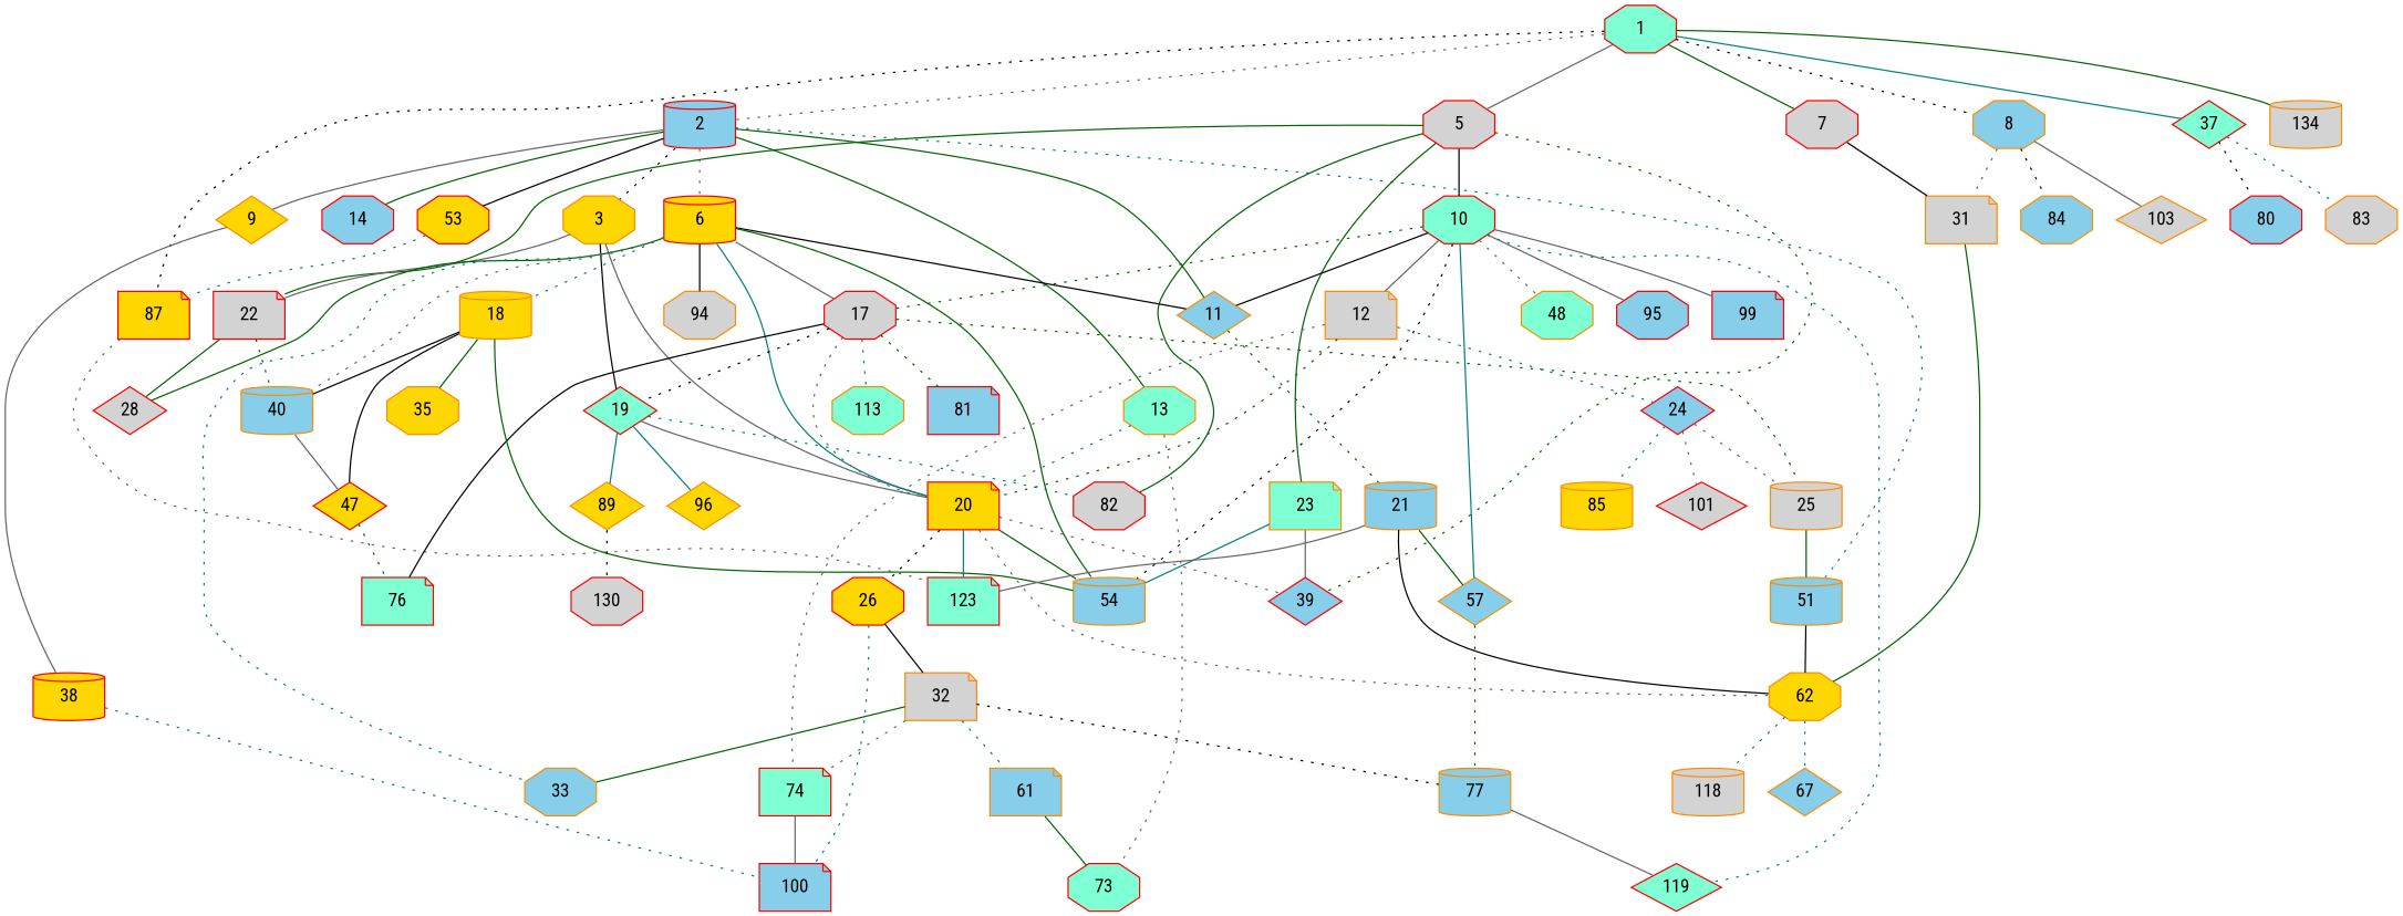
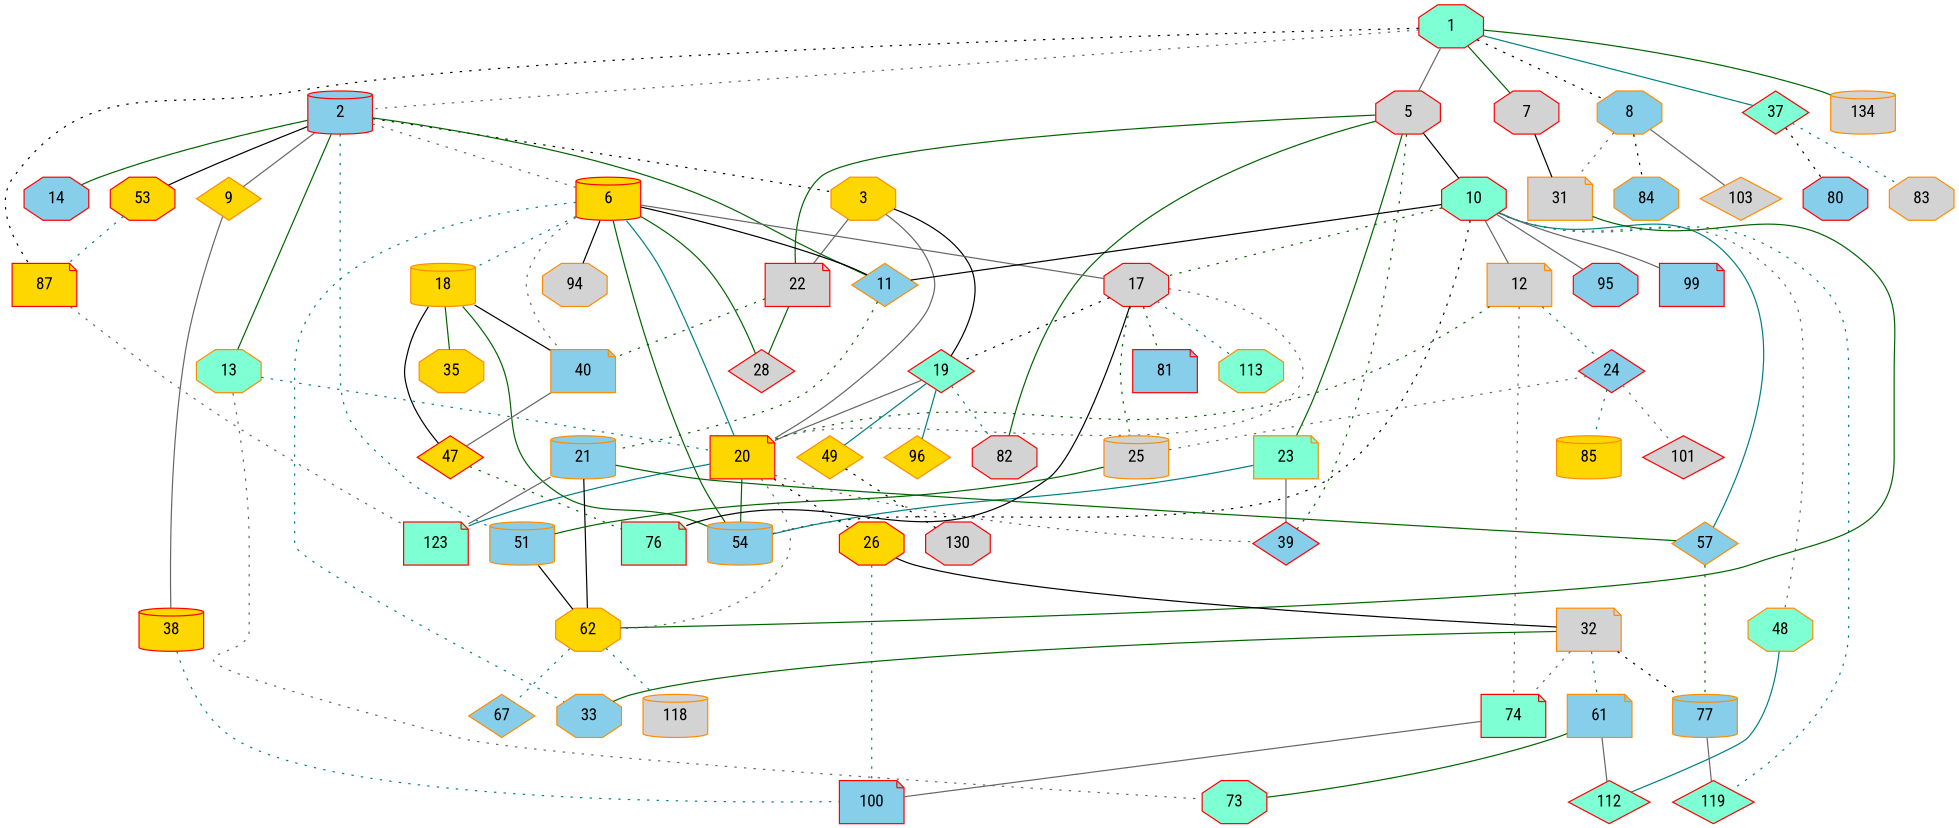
  graph {
    fontname="Roboto Condensed"
    node [color=red fillcolor=skyblue fontname="Roboto Condensed" shape=octagon style=filled]
    edge [color=gray40 fontname="Roboto Condensed" style=solid]
    1 [fillcolor=aquamarine super="+4"]
    2 [shape=cylinder]
    5 [fillcolor=lightgrey super="+105+90+58"]
    7 [fillcolor=lightgrey super="+34"]
    8 [color=darkorange]
    37 [fillcolor=aquamarine shape=diamond super="+131"]
    87 [fillcolor=gold shape=note super="+89"]
    134 [color=darkorange fillcolor=lightgrey shape=cylinder]
    3 [color=darkorange fillcolor=gold super="+56"]
    6 [fillcolor=gold shape=cylinder super="+15"]
    9 [color=darkorange fillcolor=gold shape=diamond]
    11 [color=darkorange shape=diamond super="+117"]
    13 [color=darkorange fillcolor=aquamarine]
    14 [super="+122"]
    51 [color=darkorange shape=cylinder super="+71+72"]
    53 [fillcolor=gold]
    22 [fillcolor=lightgrey shape=note]
    10 [fillcolor=aquamarine super="+27+46+16+45+78"]
    23 [color=darkorange fillcolor=aquamarine shape=note]
    39 [shape=diamond super="+43"]
    82 [fillcolor=lightgrey]
    31 [color=darkorange fillcolor=lightgrey shape=note super="+68"]
    84 [color=darkorange super="+126"]
    103 [color=darkorange fillcolor=lightgrey shape=diamond]
    80 [super="+109"]
    83 [color=darkorange fillcolor=lightgrey]
    123 [fillcolor=aquamarine shape=note]
    19 [fillcolor=aquamarine shape=diamond super="+41"]
    20 [fillcolor=gold shape=note super="+97+29"]
    17 [fillcolor=lightgrey super="+106+36"]
    18 [color=darkorange fillcolor=gold shape=cylinder]
    28 [fillcolor=lightgrey shape=diamond]
    33 [color=darkorange super="+115"]
-   40 [color=darkorange shape=cylinder super="+110+75+108"]
+   40 [color=darkorange shape=note super="+110+75+108"]
    54 [color=darkorange shape=cylinder super="+102+86"]
    94 [color=darkorange fillcolor=lightgrey]
    38 [fillcolor=gold shape=cylinder]
    21 [color=darkorange shape=cylinder super="+111"]
    73 [fillcolor=aquamarine]
    62 [color=darkorange fillcolor=gold super="+65"]
-   49 [color=darkorange fillcolor=gold shape=diamond label=89]
+   49 [color=darkorange fillcolor=gold shape=diamond]
    96 [color=darkorange fillcolor=gold shape=diamond]
    26 [fillcolor=gold]
    12 [color=darkorange fillcolor=lightgrey shape=note super="+50"]
    48 [color=darkorange fillcolor=aquamarine super="+104"]
    57 [color=darkorange shape=diamond super="+136"]
    95
    99 [shape=note]
    119 [fillcolor=aquamarine shape=diamond]
    25 [color=darkorange fillcolor=lightgrey shape=cylinder]
    76 [fillcolor=aquamarine shape=note super="+121+125"]
    81 [shape=note]
    113 [color=darkorange fillcolor=aquamarine]
    35 [color=darkorange fillcolor=gold]
    47 [fillcolor=gold shape=diamond super="+69"]
    100 [shape=note]
    24 [shape=diamond super="+64"]
    74 [fillcolor=aquamarine shape=note super="+93"]
+   112 [fillcolor=aquamarine shape=diamond]
    77 [color=darkorange shape=cylinder]
    85 [color=darkorange fillcolor=gold shape=cylinder super="+120"]
    101 [fillcolor=lightgrey shape=diamond]
    130 [fillcolor=lightgrey]
    32 [color=darkorange fillcolor=lightgrey shape=note super="+52"]
    67 [color=darkorange shape=diamond]
    118 [color=darkorange fillcolor=lightgrey shape=cylinder]
    61 [color=darkorange shape=note super="+91"]
    1 -- 2 [style=dotted]
    1 -- 5
    1 -- 7 [color=darkgreen]
    1 -- 8 [color=black style=dotted]
    1 -- 37 [color=teal]
    1 -- 87 [color=black style=dotted weight=2]
    1 -- 134 [color=darkgreen]
    2 -- 3 [color=black style=dotted]
    2 -- 6 [style=dotted]
    2 -- 9
    2 -- 11 [color=darkgreen]
    2 -- 13 [color=darkgreen]
    2 -- 14 [color=darkgreen]
    2 -- 51 [color=teal style=dotted]
    2 -- 53 [color=black]
    5 -- 22 [color=darkgreen]
    5 -- 10 [color=black weight=2]
    5 -- 23 [color=darkgreen]
    5 -- 39 [color=darkgreen style=dotted]
    5 -- 82 [color=darkgreen]
    7 -- 31 [color=black]
    8 -- 31 [style=dotted]
    8 -- 84 [color=black style=dotted]
    8 -- 103
    37 -- 80 [color=black style=dotted]
    37 -- 83 [color=teal style=dotted]
    87 -- 123 [style=dotted]
    3 -- 22 [weight=2]
    3 -- 19 [color=black]
    3 -- 20
    6 -- 11 [color=black]
    6 -- 20 [color=teal]
    6 -- 17
    6 -- 18 [color=teal style=dotted]
    6 -- 28 [color=darkgreen]
    6 -- 33 [color=teal style=dotted]
    6 -- 40 [style=dotted]
    6 -- 54 [color=darkgreen]
    6 -- 94 [color=black]
    9 -- 38
    11 -- 21 [color=darkgreen style=dotted]
    13 -- 20 [color=teal style=dotted]
    13 -- 73 [style=dotted]
    51 -- 62 [color=black weight=2]
    53 -- 87 [color=teal style=dotted]
    22 -- 28 [color=darkgreen]
    22 -- 40 [color=darkgreen style=dotted]
    10 -- 11 [color=black]
    10 -- 17 [color=darkgreen style=dotted]
    10 -- 54 [color=black style=dotted]
    10 -- 12
    10 -- 48 [style=dotted]
    10 -- 57 [color=teal]
    10 -- 95
    10 -- 99
    10 -- 119 [color=teal style=dotted]
    23 -- 39
    23 -- 54 [color=teal]
    31 -- 62 [color=darkgreen]
    19 -- 82 [color=teal style=dotted]
    19 -- 20
    19 -- 49 [color=teal]
    19 -- 96 [color=teal]
    20 -- 39 [style=dotted]
    20 -- 123 [color=teal weight=2]
    20 -- 54 [color=darkgreen]
    20 -- 62 [style=dotted]
    20 -- 26 [color=black style=dotted weight=2]
    17 -- 19 [color=black style=dotted]
    17 -- 20 [style=dotted]
    17 -- 25 [color=darkgreen style=dotted]
    17 -- 76 [color=black]
    17 -- 81 [color=darkgreen style=dotted]
    17 -- 113 [color=teal style=dotted]
    18 -- 40 [color=black]
    18 -- 54 [color=darkgreen]
    18 -- 35 [color=darkgreen]
    18 -- 47 [color=black]
    40 -- 47
    38 -- 100 [color=teal style=dotted]
    21 -- 123
    21 -- 62 [color=black]
    21 -- 57 [color=darkgreen]
    62 -- 67 [color=teal style=dotted]
    62 -- 118 [color=teal style=dotted]
    49 -- 130 [color=black style=dotted]
    26 -- 100 [color=teal style=dotted]
    26 -- 32 [color=black]
    12 -- 20 [color=darkgreen style=dotted]
    12 -- 24 [color=teal style=dotted]
    12 -- 74 [style=dotted]
+   48 -- 112 [color=teal]
    57 -- 77 [color=darkgreen style=dotted]
    25 -- 51 [color=darkgreen]
    47 -- 76 [color=darkgreen style=dotted]
    24 -- 25 [style=dotted]
    24 -- 85 [color=teal style=dotted]
    24 -- 101 [style=dotted]
    74 -- 100
    77 -- 119
    32 -- 33 [color=darkgreen]
    32 -- 74 [style=dotted]
    32 -- 77 [color=black style=dotted]
    32 -- 61 [color=teal style=dotted]
    61 -- 73 [color=darkgreen]
+   61 -- 112
  }
